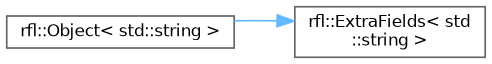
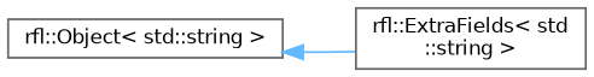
  digraph {
    rankdir=LR
    node [color=grey40 fillcolor=white fontname=Helvetica fontsize=10 shape=box style=filled]
    n1 [height=0.2 label="rfl::Object\< std::string \>" width=0.4]
    n2 [height=0.2 label="rfl::ExtraFields\< std\l::string \>" width=0.4]
-   n2 -> n1 [color=steelblue1 dir=back fontname=Helvetica fontsize=10 labelfontname=Helvetica labelfontsize=10 style=solid]
+   n1 -> n2 [color=steelblue1 dir=back fontname=Helvetica fontsize=10 labelfontname=Helvetica labelfontsize=10 style=solid]
  }
